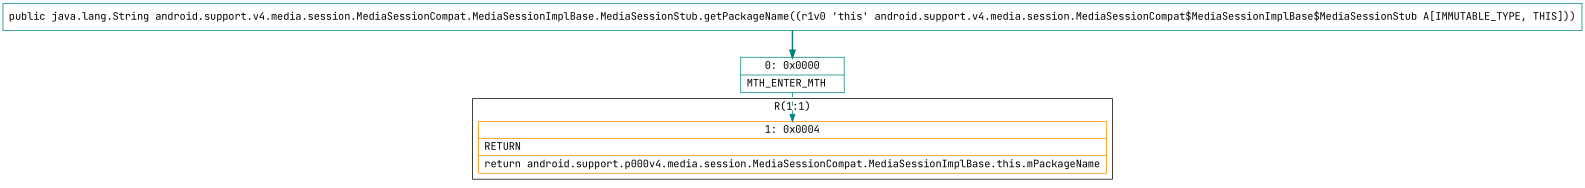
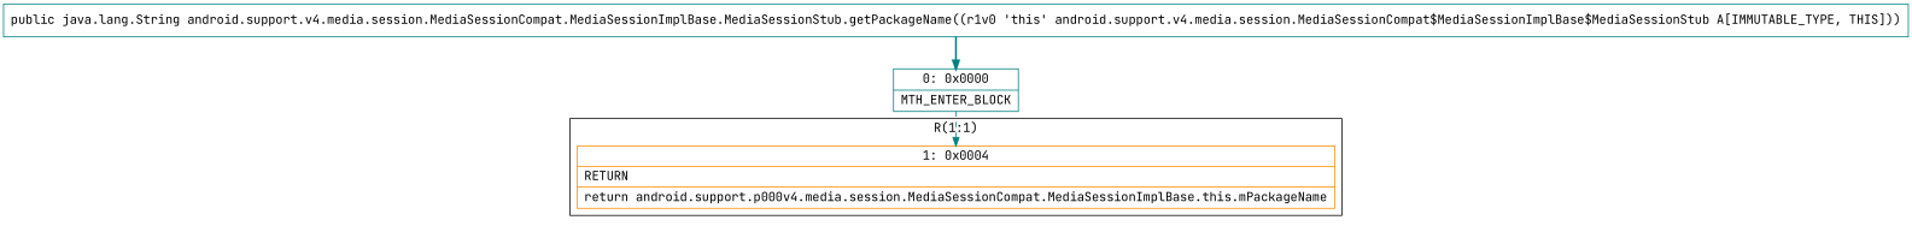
  digraph {
    fontname="JetBrains Mono"
    node [color=teal shape=record fontname="JetBrains Mono"]
    edge [color=teal fontname="JetBrains Mono"]
    n1 [color=darkorange label="{1\:\ 0x0004|RETURN\l|return android.support.p000v4.media.session.MediaSessionCompat.MediaSessionImplBase.this.mPackageName\l}"]
-   n2 [label="{0\:\ 0x0000|MTH_ENTER_MTH\l}"]
+   n2 [label="{0\:\ 0x0000|MTH_ENTER_BLOCK\l}"]
    n3 [label="{public java.lang.String android.support.v4.media.session.MediaSessionCompat.MediaSessionImplBase.MediaSessionStub.getPackageName((r1v0 'this' android.support.v4.media.session.MediaSessionCompat$MediaSessionImplBase$MediaSessionStub A[IMMUTABLE_TYPE, THIS])) }"]
    subgraph cluster_1 {
      label="R(1:1)"
      n1
    }
    n2 -> n1 [style=dashed]
    n3 -> n2 [style=bold]
  }
